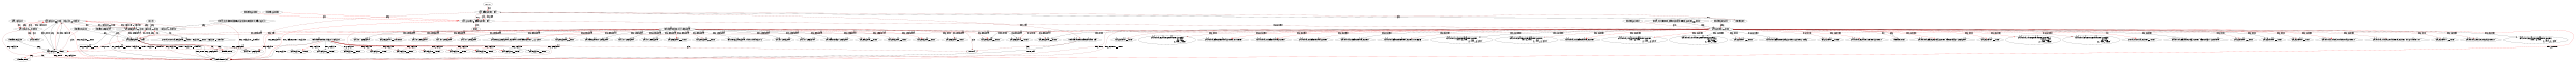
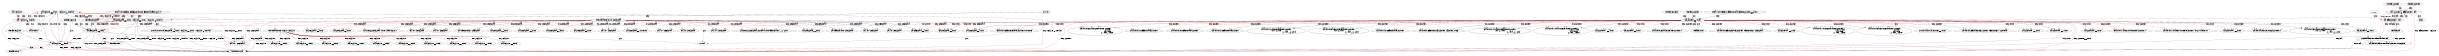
  digraph {
    edge [arrowhead=box color=brown]
    n1 [label="(Call,replySize == NULL || *replySize != sizeof(int))"]
    n2 [label="(Call,replySize == NULL)"]
    n3 [label="(Call,*replySize != sizeof(int))"]
    n4 [label="(Call,pReplyData == NULL || replySize == NULL || *replySize != sizeof(int))"]
    n5 [label="(MethodReturn,int)"]
    n6 [label="(Identifier,NULL)"]
    n7 [label="(Call,sizeof(int))"]
    n8 [label="(Call,pReplyData == NULL)"]
    n9 [label="(ControlStructure,if (pReplyData == NULL || replySize == NULL || *replySize != sizeof(int)))"]
    n10 [label="(MethodParameterIn,uint32_t *replySize)"]
    n11 [label="(Call,replySize == NULL)"]
    n12 [label="(Call,replySize == NULL)"]
    n13 [label="(Call,replySize == NULL)"]
    n14 [label="(Call,replySize == NULL)"]
    n15 [label="(Call,replySize == NULL)"]
    n16 [label="(Call,replySize == NULL)"]
    n17 [label="(Call,replySize == NULL)"]
    n18 [label="(Call,replySize == NULL)"]
    n19 [label="(Call,replySize == NULL)"]
    n20 [label="(Call,replySize == NULL)"]
    1000109
    n22 [label="(Identifier,NULL)"]
    n23 [label="(Call,(int *) pReplyData)"]
    n24 [label="(MethodParameterIn,void *pReplyData)"]
    n25 [label="(Call,(int *) pReplyData)"]
    n26 [label="(Call,pReplyData == LVM_NULL)"]
    n27 [label="(Call,pReplyData == NULL)"]
    n28 [label="(Call,(int *)pReplyData)"]
    n29 [label="(Call,(int *)pReplyData)"]
    n30 [label="(Call,(int *) pReplyData)"]
    n31 [label="(Call,memcpy(pReplyData, pCmdData, sizeof(effect_param_t) + p->psize))"]
    n32 [label="(Call,pReplyData == NULL)"]
    n33 [label="(Call,(effect_param_t *)pReplyData)"]
    n34 [label="(Call,(int *)pReplyData)"]
    n35 [label="(Call,pReplyData == NULL)"]
    n36 [label="(Call,(int *)pReplyData)"]
    n37 [label="(Call,pReplyData == NULL)"]
    n38 [label="(Call,pReplyData == NULL)"]
    n39 [label="(Call,memcpy(pReplyData, vol_ret, sizeof(int32_t)*2))"]
    n40 [label="(Call,(int *)pReplyData)"]
    n41 [label="(Call,(int *)pReplyData)"]
    n42 [label="(Call,(effect_config_t *)pReplyData)"]
    n43 [label="(Call,pReplyData == NULL)"]
    n44 [label="(Call,pReplyData  == NULL)"]
    n45 [label="(Call,pReplyData == NULL)"]
    n46 [label="(Call,pReplyData == NULL)"]
    n47 [label="(Call,pReplyData == NULL)"]
    n48 [label="(Call,pContext == NULL)"]
    n49 [label="(Call,pCmdData == NULL)"]
    n50 [label="(Call,android::Equalizer_getParameter(pContext,\n                                                             p->data,\n                                                             &p->vsize,\n                                                             p->data + voffset))"]
    n51 [label="(Call,android::Effect_setEnabled(pContext, LVM_TRUE))"]
    n52 [label="(Call,android::LvmEffect_disable(pContext))"]
    n53 [label="(Call,android::LvmEffect_enable(pContext))"]
    n54 [label="(Call,android::LvmEffect_enable(pContext))"]
    n55 [label="(Call,android::Effect_setEnabled(pContext, LVM_FALSE))"]
    n56 [label="(Call,android::Volume_setParameter(pContext,\n (void *)p->data,\n                                                                 p->data + p->psize))"]
    n57 [label="(Call,android::BassBoost_setParameter(pContext,\n (void *)p->data,\n                                                                    p->data + p->psize))"]
    n58 [label="(Call,android::LvmEffect_disable(pContext))"]
    n59 [label="(Call,android::Virtualizer_setParameter(pContext,\n (void *)p->data,\n                                                                       p->data + p->psize))"]
    n60 [label="(Call,android::Virtualizer_getParameter(pContext,\n                                                               (void *)p->data,\n                                                               &p->vsize,\n                                                               p->data + voffset))"]
    n61 [label="(Call,pCmdData    == NULL)"]
    n62 [label="(Call,android::Effect_setConfig(pContext, &pContext->config))"]
    n63 [label="(Call,pCmdData == NULL)"]
    n64 [label="(Call,android::EqualizerSetPreset(pContext, 0))"]
    n65 [label="(Identifier,NULL)"]
    n66 [label="(Call,android::Effect_getConfig(pContext, (effect_config_t *)pReplyData))"]
    n67 [label="(Call,pCmdData   == NULL)"]
    n68 [label="(Call,android::Volume_getParameter(pContext,\n                                                          (void *)p->data,\n                                                          &p->vsize,\n                                                          p->data + voffset))"]
    n69 [label="(Call,android::BassBoost_getParameter(pContext,\n                                                             p->data,\n                                                             &p->vsize,\n                                                             p->data + voffset))"]
    n70 [label="(ControlStructure,if (pContext == NULL))"]
    n71 [label="(Call,android::Effect_setConfig(pContext, (effect_config_t *) pCmdData))"]
    n72 [label="(Call,pCmdData   == NULL)"]
    n73 [label="(Call,pCmdData   == NULL)"]
    n74 [label="(Call,pCmdData == NULL)"]
    n75 [label="(Call,android::VolumeSetVolumeLevel(pContext, 0))"]
    n76 [label="(Call,android::VolumeSetVolumeLevel(pContext, (int16_t)(maxdB*100)))"]
    n77 [label="(Call,pCmdData   == NULL)"]
    n78 [label="(Call,android::BassSetStrength(pContext, 0))"]
    n79 [label="(Call,android::Equalizer_setParameter(pContext,\n (void *)p->data,\n                                                                     p->data + p->psize))"]
    n80 [label="(Call,* pContext = (EffectContext *) self)"]
    n81 [label="(Call,(EffectContext *) self)"]
    n82 [label="(Block,)"]
    n83 [label="(Identifier,self)"]
    n84 [label="(MethodParameterIn,effect_handle_t  self)"]
    n85 [label="(Literal,\"\tLVM_ERROR, EFFECT_CMD_INIT: ERROR for effect type %d\")"]
    n86 [label="(Identifier,pContext)"]
    n87 [label="(Call,*replySize)"]
    n88 [label="(Identifier,replySize)"]
    n89 [label="(Identifier,pContext)"]
    n90 [label="(Identifier,pReplyData)"]
    n91 [label="(Identifier,pContext)"]
    n92 [label="(Literal,\"\tLVM_ERROR : Effect_command ERROR pContext == NULL\")"]
    n93 [label="(Identifier,cmdCode)"]
    n94 [label="(Identifier,replySize)"]
    1000121
    1000192
    n1 -> n2 [color=black label="CFG: "]
    n1 -> n3 [arrowhead=tee color=red label="CFG: "]
    n1 -> n4 [label="AST: "]
    n1 -> n4 [arrowhead=diamond color=black label="DDG: replySize == NULL"]
    n1 -> n4 [arrowhead=tee color=red label="DDG: *replySize != sizeof(int)"]
    n1 -> n5 [arrowhead=tee color=red label="DDG: replySize == NULL"]
    n1 -> n5 [arrowhead=diamond label="DDG: *replySize != sizeof(int)"]
    n2 -> n1 [arrowhead=tee color=red label="AST: "]
    n2 -> n1 [arrowhead=diamond color=black label="DDG: replySize"]
    n2 -> n1 [arrowhead=tee color=black label="DDG: NULL"]
    n2 -> n5 [arrowhead=diamond color=red label="DDG: replySize"]
    n2 -> n5 [color=red label="DDG: NULL"]
    n2 -> n6 [arrowhead=diamond color=red label="CFG: "]
    n3 -> n1 [color=red label="AST: "]
    n3 -> n1 [label="DDG: *replySize"]
    n3 -> n5 [label="DDG: *replySize"]
    n3 -> n7 [arrowhead=tee color=red label="CFG: "]
    n4 -> n1 [color=red label="CFG: "]
    n4 -> n5 [arrowhead=diamond color=black label="DDG: pReplyData == NULL"]
    n4 -> n5 [arrowhead=tee color=black label="DDG: pReplyData == NULL || replySize == NULL || *replySize != sizeof(int)"]
    n4 -> n5 [arrowhead=diamond label="DDG: replySize == NULL || *replySize != sizeof(int)"]
    n4 -> n8 [color=black label="CFG: "]
    n4 -> n9 [color=black label="AST: "]
    n6 -> n2 [arrowhead=tee label="AST: "]
    n7 -> n3 [arrowhead=tee color=red label="AST: "]
    n8 -> n2 [color=red label="DDG: NULL"]
    n8 -> n4 [arrowhead=diamond color=red label="AST: "]
    n8 -> n4 [arrowhead=tee label="DDG: pReplyData"]
    n8 -> n4 [arrowhead=diamond color=red label="DDG: NULL"]
    n8 -> n5 [color=black label="DDG: pReplyData"]
    n8 -> n5 [arrowhead=tee color=black label="DDG: NULL"]
    n8 -> n22 [arrowhead=diamond color=red label="CFG: "]
    n8 -> n23 [color=black label="DDG: pReplyData"]
    n10 -> n2 [arrowhead=diamond label="DDG: replySize"]
    n10 -> n5 [arrowhead=diamond color=black label="DDG: replySize"]
    n10 -> n11 [arrowhead=tee color=red label="DDG: replySize"]
    n10 -> n12 [label="DDG: replySize"]
    n10 -> n13 [color=red label="DDG: replySize"]
    n10 -> n14 [arrowhead=diamond color=red label="DDG: replySize"]
    n10 -> n15 [arrowhead=diamond color=black label="DDG: replySize"]
    n10 -> n16 [color=red label="DDG: replySize"]
    n10 -> n17 [arrowhead=tee color=black label="DDG: replySize"]
    n10 -> n18 [arrowhead=tee color=black label="DDG: replySize"]
    n10 -> n19 [arrowhead=diamond label="DDG: replySize"]
    n10 -> n20 [label="DDG: replySize"]
    n10 -> 1000109 [arrowhead=tee label="AST: "]
    n22 -> n8 [arrowhead=tee color=red label="AST: "]
    n24 -> n5 [label="DDG: pReplyData"]
    n24 -> n8 [label="DDG: pReplyData"]
    n24 -> 1000109 [arrowhead=diamond label="AST: "]
    n24 -> n23 [color=red label="DDG: pReplyData"]
    n24 -> n25 [color=black label="DDG: pReplyData"]
    n24 -> n26 [arrowhead=tee label="DDG: pReplyData"]
    n24 -> n27 [color=red label="DDG: pReplyData"]
    n24 -> n28 [label="DDG: pReplyData"]
    n24 -> n29 [arrowhead=tee color=red label="DDG: pReplyData"]
    n24 -> n30 [color=black label="DDG: pReplyData"]
    n24 -> n31 [arrowhead=diamond color=red label="DDG: pReplyData"]
    n24 -> n32 [label="DDG: pReplyData"]
    n24 -> n33 [arrowhead=tee color=black label="DDG: pReplyData"]
    n24 -> n34 [arrowhead=tee color=black label="DDG: pReplyData"]
    n24 -> n35 [arrowhead=diamond color=black label="DDG: pReplyData"]
    n24 -> n36 [arrowhead=tee color=black label="DDG: pReplyData"]
    n24 -> n37 [color=red label="DDG: pReplyData"]
    n24 -> n38 [arrowhead=diamond label="DDG: pReplyData"]
    n24 -> n39 [arrowhead=tee color=black label="DDG: pReplyData"]
    n24 -> n40 [color=black label="DDG: pReplyData"]
    n24 -> n41 [arrowhead=tee color=black label="DDG: pReplyData"]
    n24 -> n42 [color=black label="DDG: pReplyData"]
    n24 -> n43 [arrowhead=tee label="DDG: pReplyData"]
    n24 -> n44 [arrowhead=tee label="DDG: pReplyData"]
    n24 -> n45 [color=red label="DDG: pReplyData"]
    n24 -> n46 [label="DDG: pReplyData"]
    n24 -> n47 [label="DDG: pReplyData"]
    n48 -> n5 [arrowhead=diamond label="DDG: NULL"]
    n48 -> n5 [label="DDG: pContext == NULL"]
    n48 -> n5 [arrowhead=tee color=red label="DDG: pContext"]
    n48 -> n8 [label="DDG: NULL"]
    n48 -> n27 [arrowhead=diamond color=black label="DDG: NULL"]
    n48 -> n35 [arrowhead=tee color=red label="DDG: NULL"]
    n48 -> n46 [arrowhead=diamond color=black label="DDG: NULL"]
    n48 -> n49 [arrowhead=diamond label="DDG: NULL"]
    n48 -> n50 [arrowhead=diamond label="DDG: pContext"]
    n48 -> n51 [color=red label="DDG: pContext"]
    n48 -> n52 [arrowhead=diamond color=red label="DDG: pContext"]
    n48 -> n53 [arrowhead=tee label="DDG: pContext"]
    n48 -> n54 [arrowhead=tee color=black label="DDG: pContext"]
-   n48 -> n55 [arrowhead=tee label="DDG: pContext"]
+   n83 -> n55 [arrowhead=tee label="DDG: pContext"]
    n48 -> n56 [color=black label="DDG: pContext"]
    n48 -> n57 [arrowhead=tee label="DDG: pContext"]
    n48 -> n58 [color=red label="DDG: pContext"]
    n48 -> n59 [arrowhead=tee color=red label="DDG: pContext"]
    n48 -> n60 [arrowhead=tee color=black label="DDG: pContext"]
    n48 -> n61 [label="DDG: NULL"]
    n48 -> n62 [arrowhead=diamond color=black label="DDG: pContext"]
    n48 -> n63 [arrowhead=tee label="DDG: NULL"]
    n48 -> n64 [arrowhead=tee color=red label="DDG: pContext"]
    n48 -> n65 [arrowhead=tee color=black label="CFG: "]
    n48 -> n66 [arrowhead=tee color=red label="DDG: pContext"]
    n48 -> n67 [arrowhead=tee color=red label="DDG: NULL"]
    n48 -> n68 [arrowhead=tee color=red label="DDG: pContext"]
    n48 -> n69 [label="DDG: pContext"]
    n48 -> n70 [color=red label="AST: "]
    n48 -> n71 [arrowhead=tee color=black label="DDG: pContext"]
    n48 -> n72 [label="DDG: NULL"]
    n48 -> n73 [color=black label="DDG: NULL"]
    n48 -> n74 [label="DDG: NULL"]
    n48 -> n75 [color=red label="DDG: pContext"]
    n48 -> n76 [arrowhead=diamond label="DDG: pContext"]
    n48 -> n77 [arrowhead=diamond label="DDG: NULL"]
    n48 -> n78 [label="DDG: pContext"]
    n48 -> n79 [color=black label="DDG: pContext"]
    n65 -> n48 [arrowhead=diamond label="AST: "]
    n80 -> n5 [color=red label="DDG: (EffectContext *) replySize"]
    n80 -> n48 [arrowhead=diamond label="DDG: pContext"]
    n80 -> n81 [arrowhead=tee label="CFG: "]
    n80 -> n82 [arrowhead=tee color=red label="AST: "]
    n81 -> n5 [arrowhead=tee label="DDG: self"]
    n81 -> n80 [label="AST: "]
    n81 -> n80 [arrowhead=diamond color=red label="DDG: self"]
    n81 -> n83 [arrowhead=tee label="CFG: "]
    n81 -> n84 [arrowhead=diamond label="DDG: self"]
    n83 -> n81 [arrowhead=tee color=black label="AST: "]
    n84 -> n5 [arrowhead=tee color=black label="NULL: self"]
-   n84 -> 1000109 [arrowhead=diamond label="AST: "]
+   n51 -> 1000109 [arrowhead=diamond label="AST: "]
    n85 -> n4 [arrowhead=diamond color=black label="CFG: "]
    n86 -> n48 [arrowhead=diamond label="AST: "]
    n87 -> n3 [color=red label="AST: "]
    n88 -> n2 [color=black label="CFG: "]
    n89 -> n80 [color=red label="AST: "]
    n90 -> n8 [color=black label="AST: "]
    n91 -> n80 [arrowhead=diamond color=red label="CFG: "]
    n92 -> n48 [color=black label="CFG: "]
    n93 -> n48 [label="CFG: "]
    n94 -> n2 [arrowhead=tee label="AST: "]
    n94 -> n8 [arrowhead=diamond color=black label="CFG: "]
    1000121 -> n81 [color=red label="AST: "]
    1000192 -> n4 [arrowhead=diamond color=black label="CFG: "]
  }
